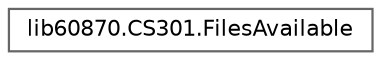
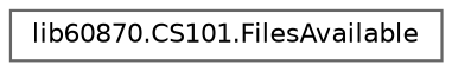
  digraph {
    rankdir=LR
-   n1 [color=grey40 fillcolor=white fontname=Helvetica fontsize=10 height=0.2 label="lib60870.CS301.FilesAvailable" shape=box style=filled width=0.4]
+   n1 [color=grey40 fillcolor=white fontname=Helvetica fontsize=10 height=0.2 label="lib60870.CS101.FilesAvailable" shape=box style=filled width=0.4]
  }
